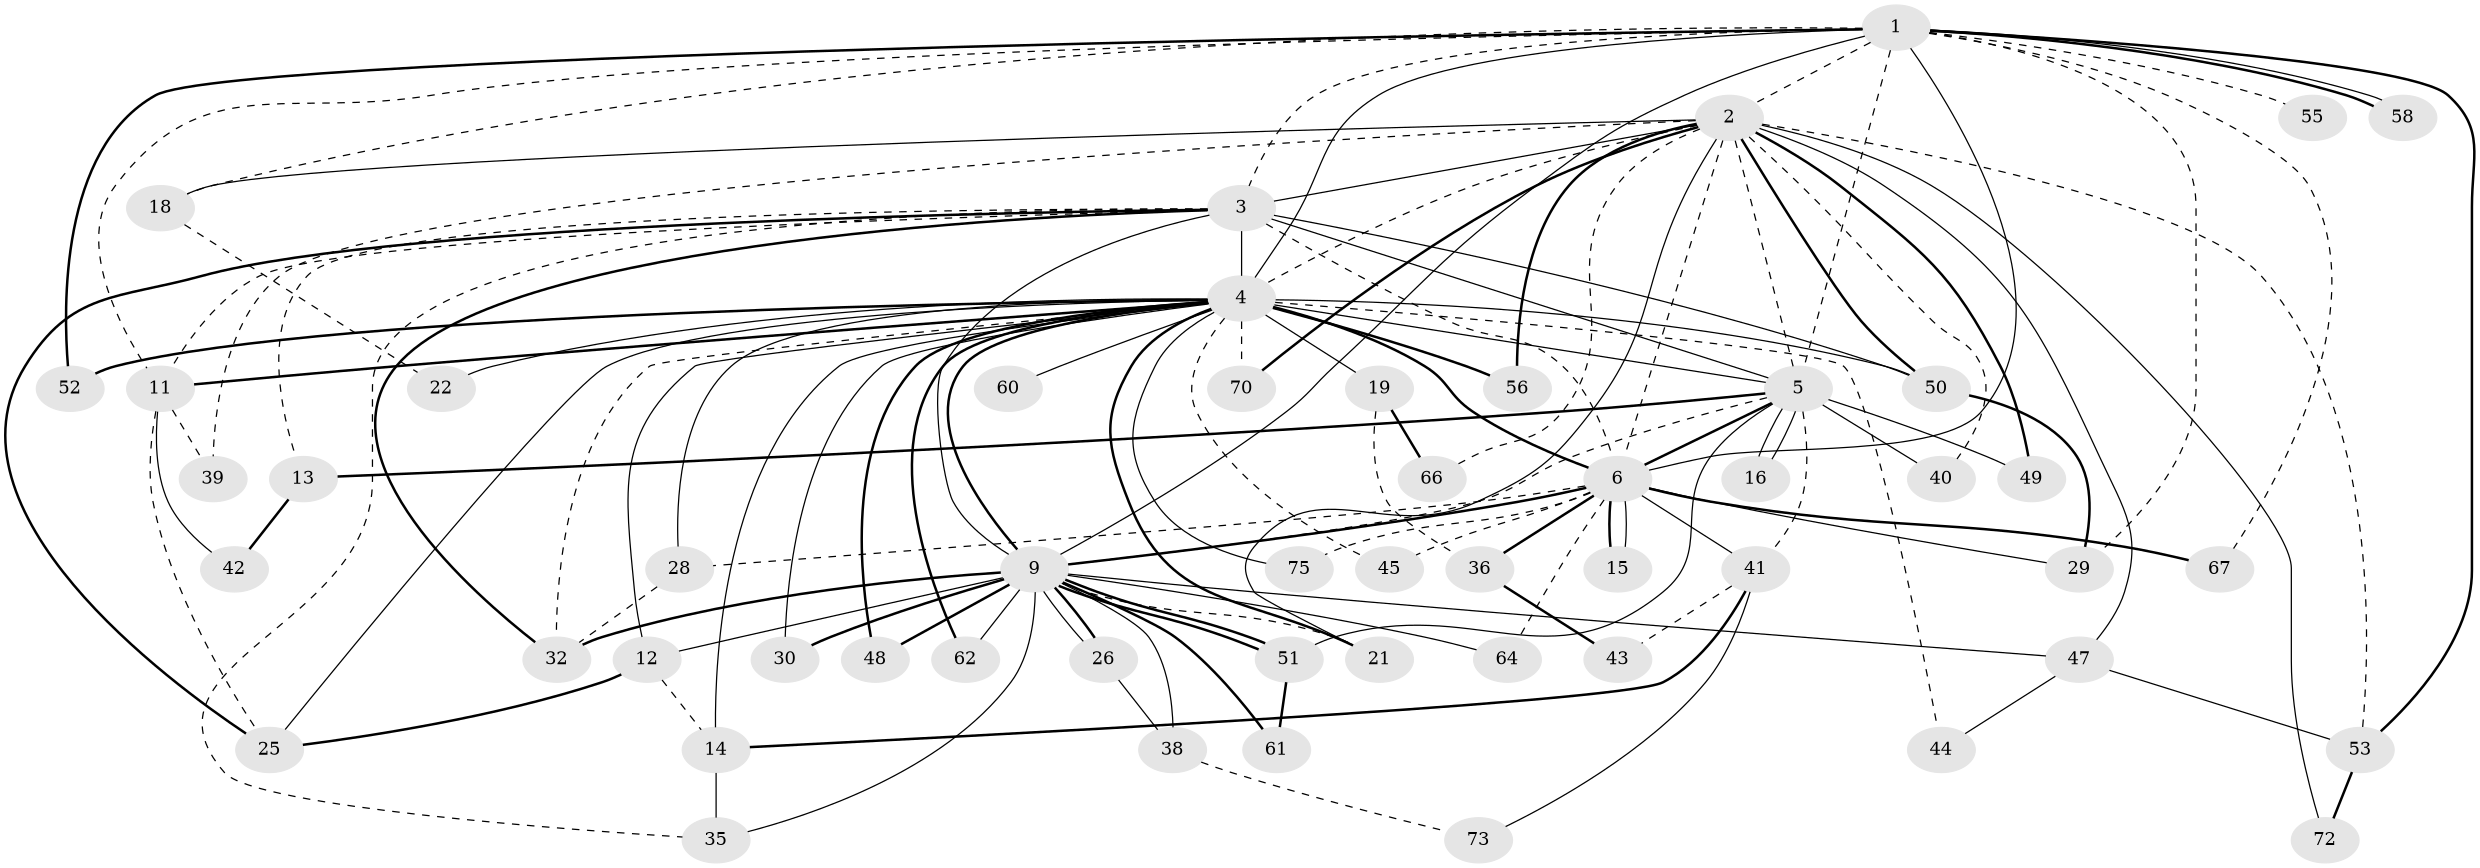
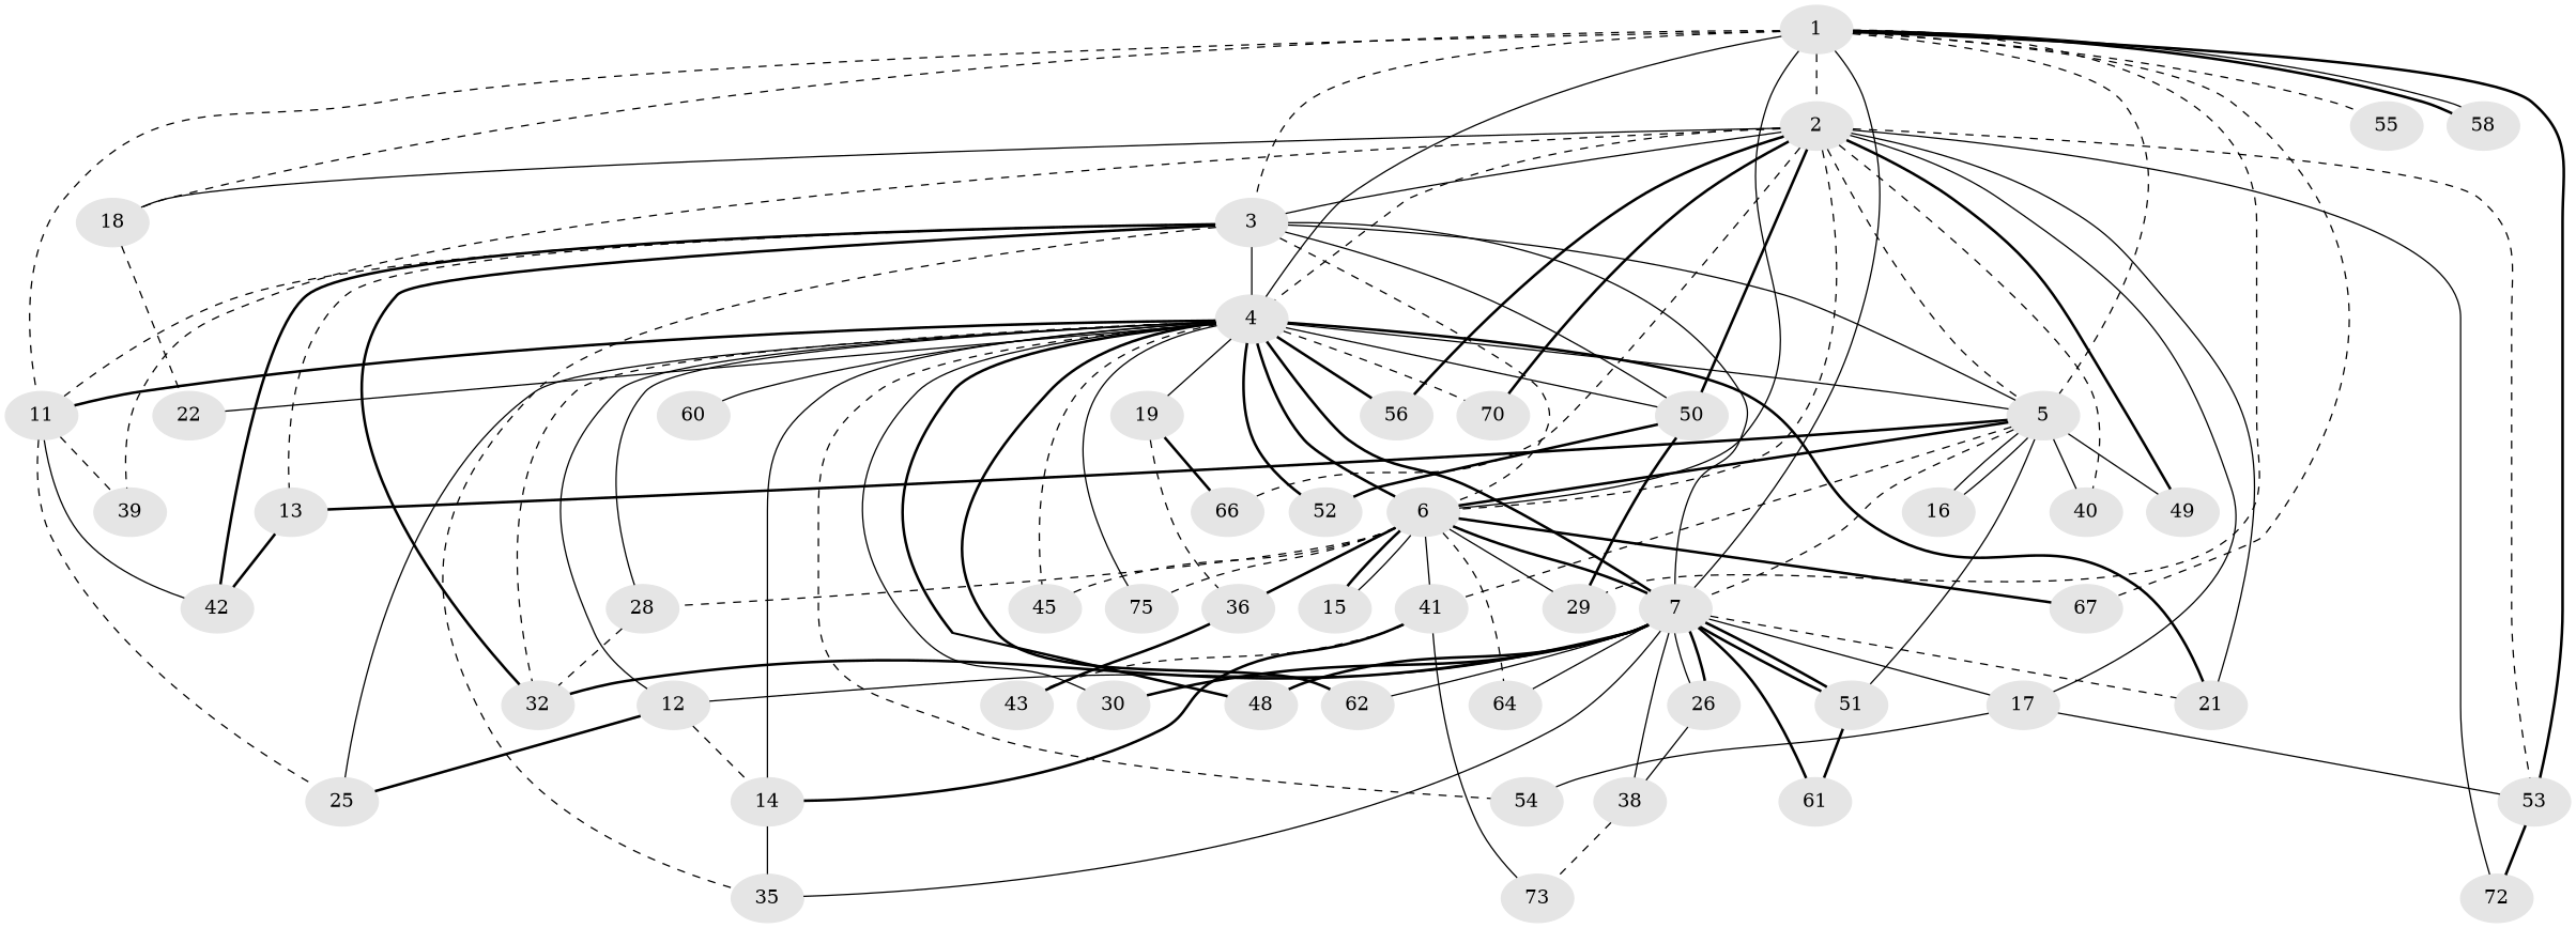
  graph {
    node [color=gray90 style=filled]
    edge [style=solid]
    1 [super="+74"]
    2 [super="+10"]
    3 [super="+31"]
    4 [super="+7"]
    5 [super="+46"]
    6 [super="+8"]
-   9 [super="+59"]
+   9 [super="+59" label=7]
    11 [super="+37"]
    18 [super="+57"]
    29 [super="+65"]
    52
    53 [super="+63"]
    55
    58
    67
-   17 [label=47]
+   17
    n17 [label=50 super="+27"]
    n18 [label=21 super="+54"]
    39
    40
    49 [super="+76"]
    56
    66
    70
    72
    13
    25
    32 [super="+71"]
    35 [super="+47"]
    19 [super="+21"]
    12 [super="+34"]
    14 [super="+50"]
    22
    28 [super="+33"]
    30
-   44
+   44 [label=54]
    45
    48
    60
    62
    75
    16
    41
    51 [super="+69"]
    15
    36
    64
    26
    38
    61
    42
    43 [super="+68"]
    73
    1 -- 2 [style=dashed weight=2]
    1 -- 3 [style=dashed]
    1 -- 4 [weight=3]
    1 -- 5 [style=dashed weight=2]
    1 -- 6 [weight=2]
    1 -- 9
    1 -- 11 [style=dashed]
    1 -- 18 [style=dashed]
    1 -- 29 [style=dashed]
-   1 -- 52 [style=bold]
+   n17 -- 52 [style=bold]
    1 -- 53 [style=bold]
    1 -- 55 [style=dashed]
    1 -- 58 [style=bold]
    1 -- 58
    1 -- 67 [style=dashed]
    2 -- 3 [weight=2]
    2 -- 4 [style=dashed weight=4]
    2 -- 5 [style=dashed weight=2]
    2 -- 6 [style=dashed weight=4]
    2 -- 18
    2 -- 53 [style=dashed]
    2 -- 17
    2 -- n17 [style=bold]
    2 -- n18
    2 -- 39 [style=dashed]
    2 -- 40 [style=dashed]
    2 -- 49 [style=bold]
    2 -- 56 [style=bold]
    2 -- 66 [style=dashed]
    2 -- 70 [style=bold]
    2 -- 72
    3 -- 4 [weight=2]
    3 -- 5
    3 -- 6 [style=dashed weight=2]
    3 -- 9
    3 -- 11 [style=dashed]
    3 -- n17
    3 -- 13 [style=dashed]
-   3 -- 25 [style=bold]
+   3 -- 42 [style=bold]
    3 -- 32 [style=bold]
    3 -- 35 [style=dashed]
    4 -- 5 [weight=2]
    4 -- 6 [style=bold weight=4]
    4 -- 9 [style=bold weight=2]
    4 -- 11 [style=bold]
    4 -- 52 [style=bold]
    4 -- n17
    4 -- n18 [style=bold]
    4 -- 56 [style=bold]
    4 -- 70 [style=dashed]
    4 -- 25
    4 -- 32 [style=dashed]
    4 -- 19 [weight=2]
    4 -- 12
    4 -- 14
    4 -- 22
    4 -- 28 [weight=2]
    4 -- 30
    4 -- 44 [style=dashed]
    4 -- 45 [style=dashed]
    4 -- 48 [style=bold]
    4 -- 60 [weight=2]
    4 -- 62 [style=bold]
    4 -- 75
    5 -- 6 [style=bold weight=2]
    5 -- 9 [style=dashed]
    5 -- 40
    5 -- 49
    5 -- 13 [style=bold]
    5 -- 16
    5 -- 16
    5 -- 41 [style=dashed]
    5 -- 51
    6 -- 9 [style=bold weight=2]
    6 -- 29
    6 -- 67 [style=bold]
    6 -- 28 [style=dashed]
    6 -- 45 [style=dashed]
    6 -- 75 [style=dashed]
    6 -- 41
    6 -- 15 [style=bold]
    6 -- 15
    6 -- 36 [style=bold]
    6 -- 64 [style=dashed]
    9 -- 17
    9 -- n18 [style=dashed]
    9 -- 32 [style=bold]
    9 -- 35
    9 -- 12
    9 -- 30 [style=bold]
    9 -- 48 [style=bold]
    9 -- 62
    9 -- 51 [style=bold]
    9 -- 51 [style=bold]
    9 -- 64
    9 -- 26
    9 -- 26 [style=bold]
    9 -- 38
    9 -- 61 [style=bold]
    11 -- 39 [style=dashed]
    11 -- 25 [style=dashed]
    11 -- 42
    18 -- 22 [style=dashed]
    53 -- 72 [style=bold]
    17 -- 53
    17 -- 44
    n17 -- 29 [style=bold]
    13 -- 42 [style=bold]
    19 -- 66 [style=bold]
    19 -- 36 [style=dashed]
    12 -- 25 [style=bold]
    12 -- 14 [style=dashed]
    14 -- 35
    28 -- 32 [style=dashed]
    41 -- 14 [style=bold]
    41 -- 43 [style=dashed]
    41 -- 73
    51 -- 61 [style=bold]
    36 -- 43 [style=bold]
    26 -- 38
    38 -- 73 [style=dashed]
  }
